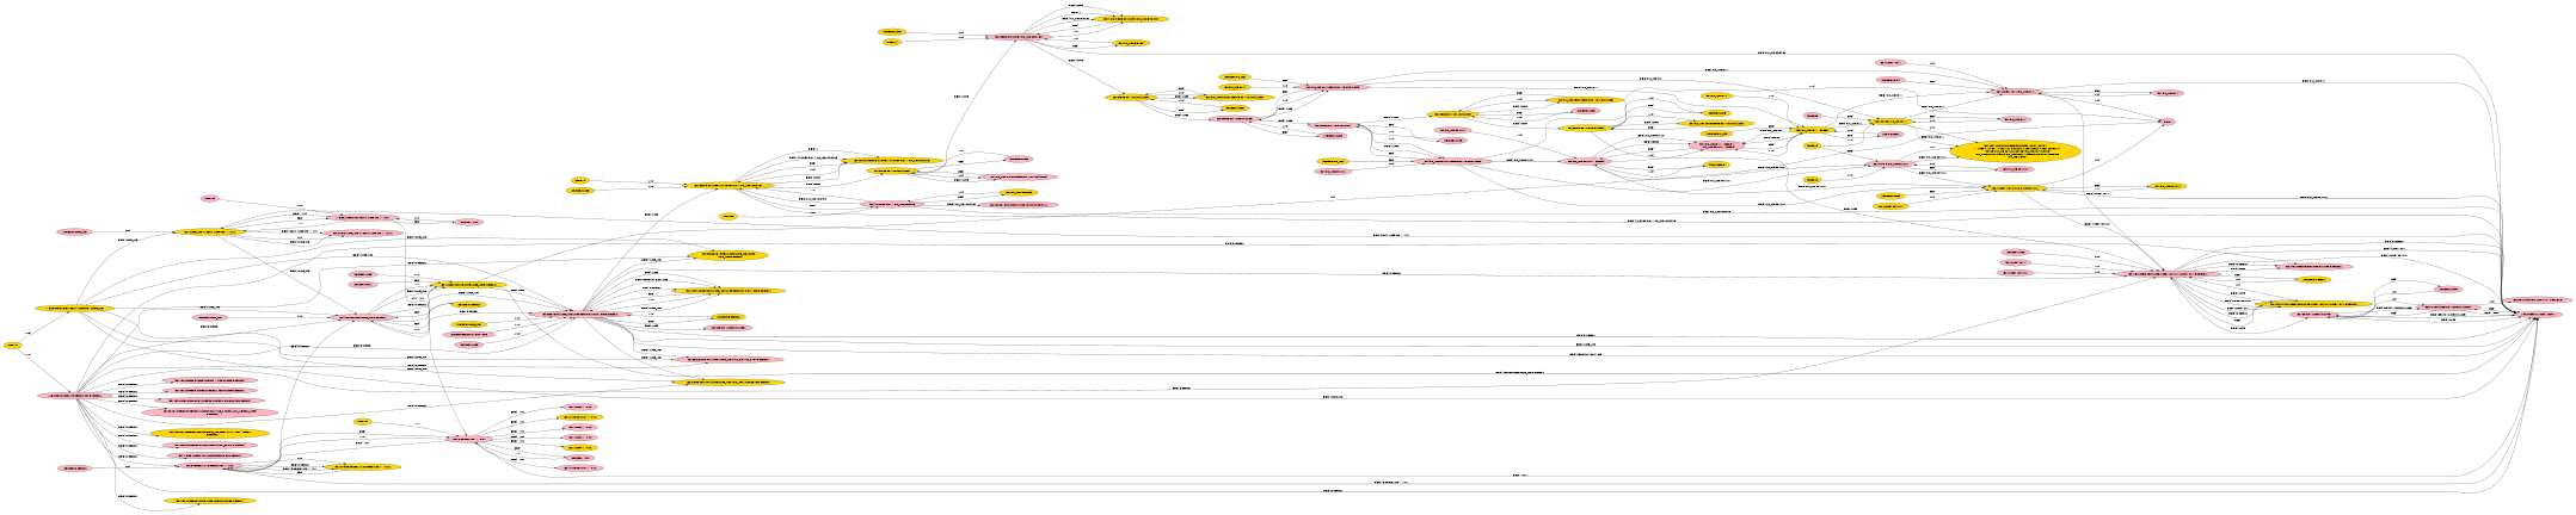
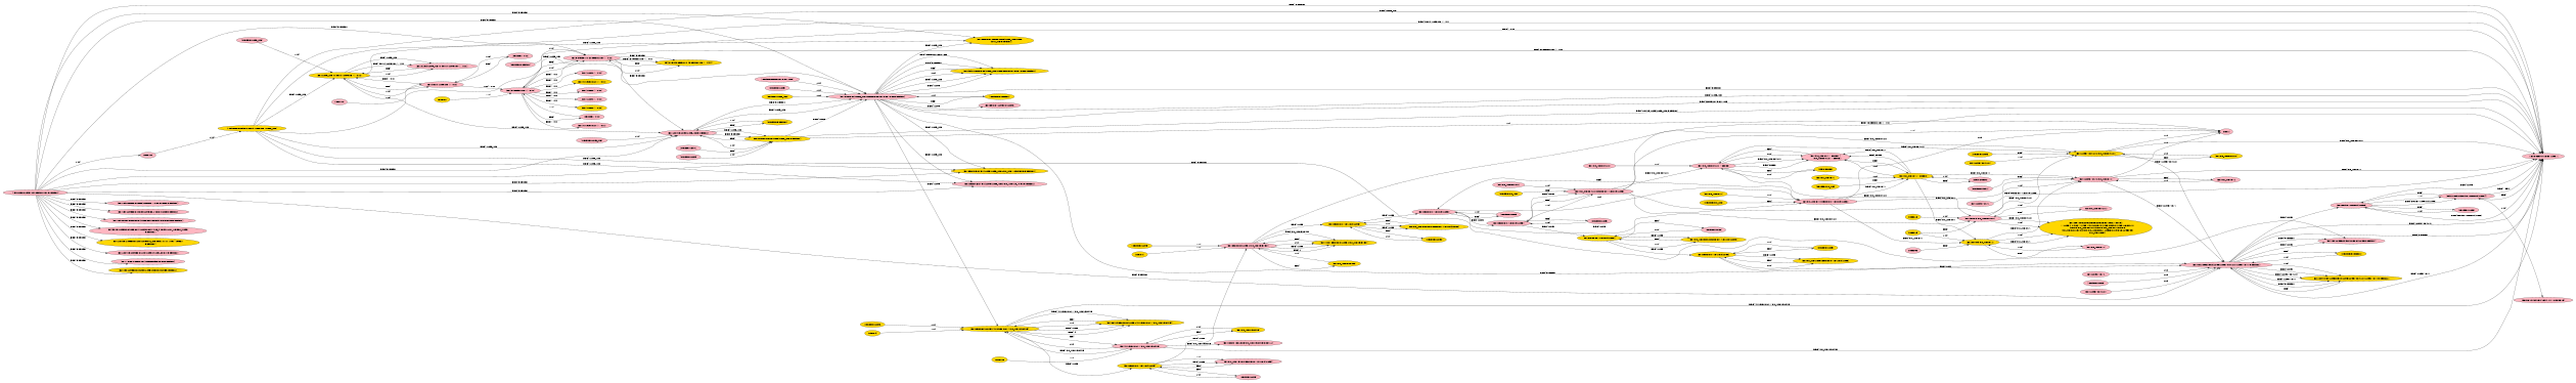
  digraph {
    fontname=Lato
    rankdir=LR
    node [fillcolor=lightpink fontname=Lato style=filled]
    edge [fontname=Lato]
    n1 [label="(Call,DestroyImageList(image))"]
    n2 [label="(Return,return(DestroyImageList(image));)"]
    n3 [label="(Identifier,image)"]
    n4 [label="(MethodReturn,static Image *)"]
    n5 [label="(ControlStructure,if (status == MagickFalse))"]
    n6 [label="(Call,SetImageExtent(image,image->columns,image->rows,exception))"]
    n7 [label="(Call,SetImageBackgroundColor(image,exception))"]
    n8 [fillcolor=gold label="(Identifier,exception)"]
    n9 [fillcolor=gold label="(Call,status=SetImageExtent(image,image->columns,image->rows,exception))"]
    n10 [fillcolor=gold label="(Call,ReadBlobMSBShort(image))"]
    n11 [fillcolor=gold label="(Call,psd_info.mode=ReadBlobMSBShort(image))"]
    n12 [fillcolor=gold label="(Identifier,image)"]
    n13 [fillcolor=gold label="(Call,ReadBlobMSBShort(image))"]
    n14 [fillcolor=gold label="(Call,psd_info.depth=ReadBlobMSBShort(image))"]
    n15 [label="(Identifier,image)"]
    n16 [label="(Call,ReadBlobMSBLong(image))"]
    n17 [label="(Call,psd_info.columns=ReadBlobMSBLong(image))"]
    n18 [label="(Identifier,image)"]
    n19 [label="(Block,)"]
    n20 [fillcolor=gold label="(Call,image->columns=psd_info.columns)"]
    n21 [label="(Call,psd_info.columns > 30000)"]
    n22 [label="(Call,(double) psd_info.columns)"]
    n23 [label="(Call,ReadBlobMSBLong(image))"]
    n24 [label="(Call,psd_info.rows=ReadBlobMSBLong(image))"]
    n25 [label="(Identifier,image)"]
    n26 [label="(Call,image->rows=psd_info.rows)"]
    n27 [fillcolor=gold label="(Call,psd_info.rows > 30000)"]
    n28 [fillcolor=gold label="(Call,(double) psd_info.rows)"]
    n29 [fillcolor=gold label="(Call,ReadBlobMSBShort(image))"]
    n30 [fillcolor=gold label="(Identifier,image)"]
    n31 [fillcolor=gold label="(Call,psd_info.channels=ReadBlobMSBShort(image))"]
    n32 [label="(Call,ReadBlob(image,6,psd_info.reserved))"]
    n33 [fillcolor=gold label="(Call,psd_info.reserved)"]
    n34 [fillcolor=gold label="(Call,(void) ReadBlob(image,6,psd_info.reserved))"]
    n35 [fillcolor=gold label="(Call,ReadBlobMSBShort(image))"]
    n36 [label="(Call,psd_info.version=ReadBlobMSBShort(image))"]
    n37 [label="(Identifier,image)"]
    n38 [fillcolor=gold label="(Call,ReadBlob(image,4,(unsigned char *) psd_info.signature))"]
    n39 [label="(Call,(unsigned char *) psd_info.signature)"]
    n40 [fillcolor=gold label="(Call,count=ReadBlob(image,4,(unsigned char *) psd_info.signature))"]
    n41 [fillcolor=gold label="(Call,psd_info.signature)"]
    n42 [label="(Call,LocaleNCompare(psd_info.signature,\"8BPS\",4))"]
    n43 [label="(Call,OpenBlob(image_info,image,ReadBinaryBlobMode,exception))"]
    n44 [fillcolor=gold label="(Identifier,exception)"]
    n45 [fillcolor=gold label="(Call,ReadPSDMergedImage(image_info,image,\n      &psd_info,exception))"]
    n46 [label="(Call,ReadPSDLayers(image,image_info,&psd_info,skip_layers,exception))"]
    n47 [label="(Call,DestroyImageList(image))"]
    n48 [fillcolor=gold label="(Call,status=OpenBlob(image_info,image,ReadBinaryBlobMode,exception))"]
    n49 [fillcolor=gold label="(Call,ReadPSDLayers(image,image_info,&psd_info,MagickFalse,exception))"]
    n50 [label="(Call,AcquireImage(image_info,exception))"]
    n51 [fillcolor=gold label="(Call,image=AcquireImage(image_info,exception))"]
    n52 [fillcolor=gold label="(Identifier,exception)"]
    n53 [fillcolor=gold label="(Call,image_info != (const ImageInfo *) NULL)"]
-   n54 [label="(MergeImageLayers,(const ImageInfo *) NULL)"]
+   n54 [label="(Call,(const ImageInfo *) NULL)"]
    n55 [label="(Call,assert(image_info != (const ImageInfo *) NULL))"]
    n56 [label="(Call,(ExceptionInfo *) NULL)"]
    n57 [label="(Identifier,NULL)"]
    n58 [fillcolor=gold label="(MethodParameterIn,const ImageInfo *image_info)"]
-   1000111 [fillcolor=gold]
+   1000111
    n60 [label="(Call,exception != (ExceptionInfo *) NULL)"]
    n61 [label="(Call,(Image *) NULL)"]
    n62 [label="(Call,(Image *) NULL)"]
    n63 [fillcolor=gold label="(Call,(Image *) NULL)"]
    n64 [label="(Identifier,NULL)"]
    n65 [label="(Call,(unsigned char *) NULL)"]
    n66 [label="(Call,(Image *) NULL)"]
    n67 [fillcolor=gold label="(Call,(unsigned char *) NULL)"]
    n68 [fillcolor=gold label="(Call,assert(exception != (ExceptionInfo *) NULL))"]
    n69 [label="(MethodParameterIn,ExceptionInfo *exception)"]
    n70 [label="(Call,SetImageColorspace(image,CMYKColorspace,exception))"]
    n71 [label="(Call,SetImageColorspace(image,GRAYColorspace,exception))"]
    n72 [label="(Call,SetImageAlphaChannel(image,TransparentAlphaChannel,exception))"]
    n73 [label="(Call,ParseImageResourceBlocks(image,blocks,(size_t) length,&has_merged_image,\n        exception))"]
    n74 [fillcolor=gold label="(Call,AcquireImageColormap(image,psd_info.depth != 16 ? 256 : 65536,\n        exception))"]
    n75 [label="(Call,AcquireImageColormap(image,number_colors,exception))"]
    n76 [label="(Call,MergeImageLayers(image,FlattenLayer,exception))"]
    n77 [fillcolor=gold label="(Call,SetImageColorspace(image,LabColorspace,exception))"]
    n78 [fillcolor=gold label="(Call,psd_info.columns)"]
    n79 [label="(Call,(psd_info.rows > 30000) ||\n      (psd_info.columns > 30000))"]
    n80 [fillcolor=gold label="(Literal,30000)"]
    n81 [fillcolor=gold label="(Call,LogMagickEvent(CoderEvent,GetMagickModule(),\n      \"  Image is %.20g x %.20g with channels=%.20g, depth=%.20g, mode=%s\",\n      (double) psd_info.columns,(double) psd_info.rows,(double)\n      psd_info.channels,(double) psd_info.depth,ModeToString((PSDImageType)\n      psd_info.mode)))"]
    n82 [label="(Call,psd_info.columns)"]
    n83 [label="(Call,psd_info.rows)"]
    n84 [label="(Literal,30000)"]
    n85 [label="(Call,psd_info.rows)"]
    n86 [fillcolor=gold label="(Identifier,image_info)"]
    n87 [label="(Call,psd_info.columns)"]
    n88 [fillcolor=gold label="(Literal,6)"]
    n89 [fillcolor=gold label="(Literal,4)"]
    n90 [fillcolor=gold label="(Call,psd_info.rows)"]
    n91 [label="(Identifier,exception)"]
    n92 [label="(Identifier,status)"]
    n93 [label="(Identifier,image)"]
    n94 [fillcolor=gold label="(Identifier,psd_info)"]
    n95 [fillcolor=gold label="(Identifier,psd_info)"]
    n96 [fillcolor=gold label="(Call,psd_info.rows)"]
    n97 [label="(Call,image->rows)"]
    n98 [fillcolor=gold label="(Identifier,image)"]
    n99 [label="(Identifier,image)"]
    n100 [label="(Identifier,status)"]
    n101 [fillcolor=gold label="(Identifier,image)"]
    n102 [fillcolor=gold label="(Identifier,image)"]
    n103 [label="(Call,image->rows)"]
    n104 [fillcolor=gold label="(Call,image->columns)"]
    n105 [label="(Call,image->columns)"]
    n106 [label="(Identifier,ReadBinaryBlobMode)"]
    n107 [label="(Identifier,image_info)"]
    n108 [label="(Identifier,image)"]
    n109 [label="(Call,psd_info.columns)"]
    n110 [label="(Identifier,image_info)"]
    n111 [fillcolor=gold label="(Identifier,psd_info)"]
    1000129
    1000156 [fillcolor=gold]
    1000200 [fillcolor=gold]
    1000340 [fillcolor=gold]
    1000345 [fillcolor=gold]
    1000350
    n1 -> n2 [label="AST: "]
    n1 -> n2 [label="DDG: DestroyImageList(image)"]
    n1 -> n3 [label="CFG: "]
    n1 -> n4 [label="DDG: DestroyImageList(image)"]
    n1 -> n4 [label="DDG: image"]
    n2 -> n1 [label="CFG: "]
    n2 -> n4 [label="DDG: <RET>"]
    n2 -> n5 [label="AST: "]
    n3 -> n1 [label="AST: "]
    n4 -> n2 [label="CFG: "]
    n6 -> n1 [label="DDG: image"]
    n6 -> n4 [label="DDG: exception"]
    n6 -> n4 [label="DDG: image->rows"]
    n6 -> n4 [label="DDG: image->columns"]
    n6 -> n7 [label="DDG: image"]
    n6 -> n7 [label="DDG: exception"]
    n6 -> n8 [label="CFG: "]
    n6 -> n9 [label="AST: "]
    n6 -> n9 [label="DDG: image"]
    n6 -> n9 [label="DDG: image->columns"]
    n6 -> n9 [label="DDG: image->rows"]
    n6 -> n9 [label="DDG: exception"]
    n8 -> n6 [label="AST: "]
    n9 -> n6 [label="CFG: "]
    n10 -> n6 [label="DDG: image"]
    n10 -> n11 [label="AST: "]
    n10 -> n11 [label="DDG: image"]
    n10 -> n12 [label="CFG: "]
    n11 -> n10 [label="CFG: "]
    n12 -> n10 [label="AST: "]
    n13 -> n10 [label="DDG: image"]
    n13 -> n14 [label="AST: "]
    n13 -> n14 [label="DDG: image"]
    n13 -> n15 [label="CFG: "]
    n14 -> n13 [label="CFG: "]
    n15 -> n13 [label="AST: "]
    n16 -> n13 [label="DDG: image"]
    n16 -> n17 [label="AST: "]
    n16 -> n17 [label="DDG: image"]
    n16 -> n18 [label="CFG: "]
+   n17 -> n4 [label="DDG: ReadBlobMSBLong(image)"]
    n17 -> n16 [label="CFG: "]
    n17 -> n19 [label="AST: "]
    n17 -> n20 [label="DDG: psd_info.columns"]
    n17 -> n21 [label="DDG: psd_info.columns"]
    n17 -> n22 [label="DDG: psd_info.columns"]
    n18 -> n16 [label="AST: "]
    n20 -> n4 [label="DDG: psd_info.columns"]
    n20 -> n6 [label="DDG: image->columns"]
    n20 -> n19 [label="AST: "]
    n20 -> n78 [label="CFG: "]
    n21 -> n20 [label="DDG: psd_info.columns"]
    n21 -> n22 [label="DDG: psd_info.columns"]
    n21 -> n79 [label="AST: "]
    n21 -> n79 [label="DDG: psd_info.columns"]
    n21 -> n79 [label="DDG: 30000"]
    n21 -> n80 [label="CFG: "]
    n22 -> n20 [label="DDG: psd_info.columns"]
    n22 -> n81 [label="AST: "]
    n22 -> n81 [label="DDG: psd_info.columns"]
    n22 -> n82 [label="CFG: "]
    n23 -> n16 [label="DDG: image"]
    n23 -> n24 [label="AST: "]
    n23 -> n24 [label="DDG: image"]
    n23 -> n25 [label="CFG: "]
+   n24 -> n19 [label="AST: "]
    n24 -> n23 [label="CFG: "]
    n24 -> n26 [label="DDG: psd_info.rows"]
    n24 -> n27 [label="DDG: psd_info.rows"]
    n24 -> n28 [label="DDG: psd_info.rows"]
    n25 -> n23 [label="AST: "]
    n26 -> n4 [label="DDG: psd_info.rows"]
    n26 -> n6 [label="DDG: image->rows"]
    n26 -> n19 [label="AST: "]
    n26 -> n83 [label="CFG: "]
    n27 -> n26 [label="DDG: psd_info.rows"]
    n27 -> n28 [label="DDG: psd_info.rows"]
    n27 -> n79 [label="AST: "]
    n27 -> n79 [label="DDG: psd_info.rows"]
    n27 -> n79 [label="DDG: 30000"]
    n27 -> n84 [label="CFG: "]
    n28 -> n26 [label="DDG: psd_info.rows"]
    n28 -> n81 [label="AST: "]
    n28 -> n81 [label="DDG: psd_info.rows"]
    n28 -> n85 [label="CFG: "]
    n29 -> n23 [label="DDG: image"]
    n29 -> n30 [label="CFG: "]
    n29 -> n31 [label="AST: "]
    n29 -> n31 [label="DDG: image"]
    n30 -> n29 [label="AST: "]
    n31 -> n29 [label="CFG: "]
-   n32 -> n4 [label="DDG: psd_info.reserved"]
+   n32 -> n4 [label="DDG: (ExceptionInfo *) NULL"]
    n32 -> n29 [label="DDG: image"]
    n32 -> n33 [label="CFG: "]
    n32 -> n34 [label="AST: "]
    n32 -> n34 [label="DDG: image"]
    n32 -> n34 [label="DDG: 6"]
    n32 -> n34 [label="DDG: psd_info.reserved"]
    n33 -> n32 [label="AST: "]
    n34 -> n32 [label="CFG: "]
    n35 -> n32 [label="DDG: image"]
    n35 -> n36 [label="AST: "]
    n35 -> n36 [label="DDG: image"]
    n35 -> n37 [label="CFG: "]
    n36 -> n35 [label="CFG: "]
    n37 -> n35 [label="AST: "]
    n38 -> n4 [label="DDG: (unsigned char *) psd_info.signature"]
    n38 -> n35 [label="DDG: image"]
    n38 -> n39 [label="CFG: "]
    n38 -> n40 [label="AST: "]
    n38 -> n40 [label="DDG: image"]
    n38 -> n40 [label="DDG: 4"]
    n38 -> n40 [label="DDG: (unsigned char *) psd_info.signature"]
    n39 -> n4 [label="DDG: psd_info.signature"]
    n39 -> n38 [label="AST: "]
    n39 -> n38 [label="DDG: psd_info.signature"]
    n39 -> n41 [label="CFG: "]
    n39 -> n42 [label="DDG: psd_info.signature"]
    n40 -> n38 [label="CFG: "]
    n41 -> n39 [label="AST: "]
    n43 -> n4 [label="DDG: image_info"]
    n43 -> n4 [label="DDG: ReadBinaryBlobMode"]
    n43 -> n4 [label="DDG: exception"]
    n43 -> n6 [label="DDG: exception"]
    n43 -> n38 [label="DDG: image"]
    n43 -> n44 [label="CFG: "]
    n43 -> n45 [label="DDG: image_info"]
    n43 -> n46 [label="DDG: image_info"]
    n43 -> n47 [label="DDG: image"]
    n43 -> n48 [label="AST: "]
    n43 -> n48 [label="DDG: image_info"]
    n43 -> n48 [label="DDG: image"]
    n43 -> n48 [label="DDG: ReadBinaryBlobMode"]
    n43 -> n48 [label="DDG: exception"]
    n43 -> n49 [label="DDG: image_info"]
    n44 -> n43 [label="AST: "]
    n48 -> n43 [label="CFG: "]
    n50 -> n43 [label="DDG: image_info"]
    n50 -> n43 [label="DDG: exception"]
    n50 -> n51 [label="AST: "]
    n50 -> n51 [label="DDG: image_info"]
    n50 -> n51 [label="DDG: exception"]
    n50 -> n52 [label="CFG: "]
    n51 -> n4 [label="DDG: AcquireImage(image_info,exception)"]
    n51 -> n19 [label="AST: "]
    n51 -> n43 [label="DDG: image"]
    n51 -> n50 [label="CFG: "]
    n52 -> n50 [label="AST: "]
    n53 -> n4 [label="DDG: (const ImageInfo *) NULL"]
    n53 -> n50 [label="DDG: image_info"]
    n53 -> n54 [label="CFG: "]
    n53 -> n55 [label="AST: "]
    n53 -> n55 [label="DDG: image_info"]
    n53 -> n55 [label="DDG: (const ImageInfo *) NULL"]
    n54 -> n53 [label="AST: "]
    n54 -> n53 [label="DDG: NULL"]
    n54 -> n56 [label="NULL: NULL"]
    n54 -> n57 [label="CFG: "]
+   n55 -> n53 [label="CFG: "]
    n56 -> n4 [label="DDG: NULL"]
    n56 -> n60 [label="AST: "]
    n56 -> n60 [label="DDG: NULL"]
    n56 -> n61 [label="DDG: NULL"]
    n56 -> n62 [label="DDG: NULL"]
    n56 -> n63 [label="DDG: NULL"]
    n56 -> n64 [label="CFG: "]
    n56 -> n65 [label="DDG: NULL"]
    n56 -> n66 [label="DDG: NULL"]
    n56 -> n67 [label="DDG: NULL"]
    n57 -> n54 [label="AST: "]
    n58 -> n4 [label="DDG: image_info"]
    n58 -> n43 [label="DDG: image_info"]
    n58 -> n45 [label="DDG: image_info"]
    n58 -> n46 [label="DDG: image_info"]
    n58 -> n49 [label="DDG: image_info"]
    n58 -> n50 [label="DDG: image_info"]
    n58 -> n53 [label="DDG: image_info"]
    1000111 -> n58 [label="AST: "]
    n60 -> n4 [label="DDG: (ExceptionInfo *) NULL"]
    n60 -> n50 [label="DDG: exception"]
    n60 -> n56 [label="CFG: "]
    n60 -> n68 [label="AST: "]
    n60 -> n68 [label="DDG: exception"]
    n60 -> n68 [label="DDG: (ExceptionInfo *) NULL"]
    n64 -> n56 [label="AST: "]
    n68 -> n60 [label="CFG: "]
    n69 -> n4 [label="DDG: exception"]
    n69 -> n6 [label="DDG: exception"]
    n69 -> n7 [label="DDG: exception"]
    n69 -> n43 [label="DDG: exception"]
    n69 -> n45 [label="DDG: exception"]
    n69 -> n46 [label="DDG: exception"]
    n69 -> n49 [label="DDG: exception"]
    n69 -> n50 [label="DDG: exception"]
-   1000111 -> n69 [label="AST: "]
+   n69 -> 1000111 [label="AST: "]
    n69 -> n60 [label="DDG: exception"]
    n69 -> n70 [label="DDG: exception"]
    n69 -> n71 [label="DDG: exception"]
    n69 -> n72 [label="DDG: exception"]
    n69 -> n73 [label="DDG: exception"]
    n69 -> n74 [label="DDG: exception"]
    n69 -> n75 [label="DDG: exception"]
    n69 -> n76 [label="DDG: exception"]
    n69 -> n77 [label="DDG: exception"]
    n78 -> n20 [label="AST: "]
    n79 -> n21 [label="CFG: "]
    n79 -> n27 [label="CFG: "]
    n80 -> n21 [label="AST: "]
    n82 -> n22 [label="AST: "]
    n83 -> n26 [label="AST: "]
    n84 -> n27 [label="AST: "]
    n85 -> n28 [label="AST: "]
    n86 -> n43 [label="AST: "]
    n87 -> n17 [label="AST: "]
    n88 -> n32 [label="AST: "]
    n89 -> n38 [label="AST: "]
    n90 -> n24 [label="AST: "]
    n91 -> n60 [label="AST: "]
    n92 -> n26 [label="CFG: "]
    n93 -> n51 [label="AST: "]
    n94 -> n24 [label="CFG: "]
    n95 -> n17 [label="CFG: "]
    n96 -> n27 [label="AST: "]
    n97 -> n26 [label="AST: "]
    n98 -> n38 [label="AST: "]
    n99 -> n6 [label="AST: "]
    n100 -> n51 [label="CFG: "]
    n101 -> n32 [label="AST: "]
    n102 -> n20 [label="CFG: "]
    n103 -> n6 [label="AST: "]
    n104 -> n20 [label="AST: "]
    n105 -> n6 [label="AST: "]
    n106 -> n43 [label="AST: "]
    n107 -> n53 [label="AST: "]
    n108 -> n43 [label="AST: "]
    n109 -> n21 [label="AST: "]
    n110 -> n50 [label="AST: "]
    n111 -> n27 [label="CFG: "]
    1000129 -> n54 [label="AST: "]
    1000156 -> n56 [label="AST: "]
    1000200 -> n39 [label="AST: "]
    1000340 -> n22 [label="AST: "]
    1000345 -> n22 [label="CFG: "]
    1000345 -> n28 [label="AST: "]
    1000350 -> n28 [label="CFG: "]
  }
